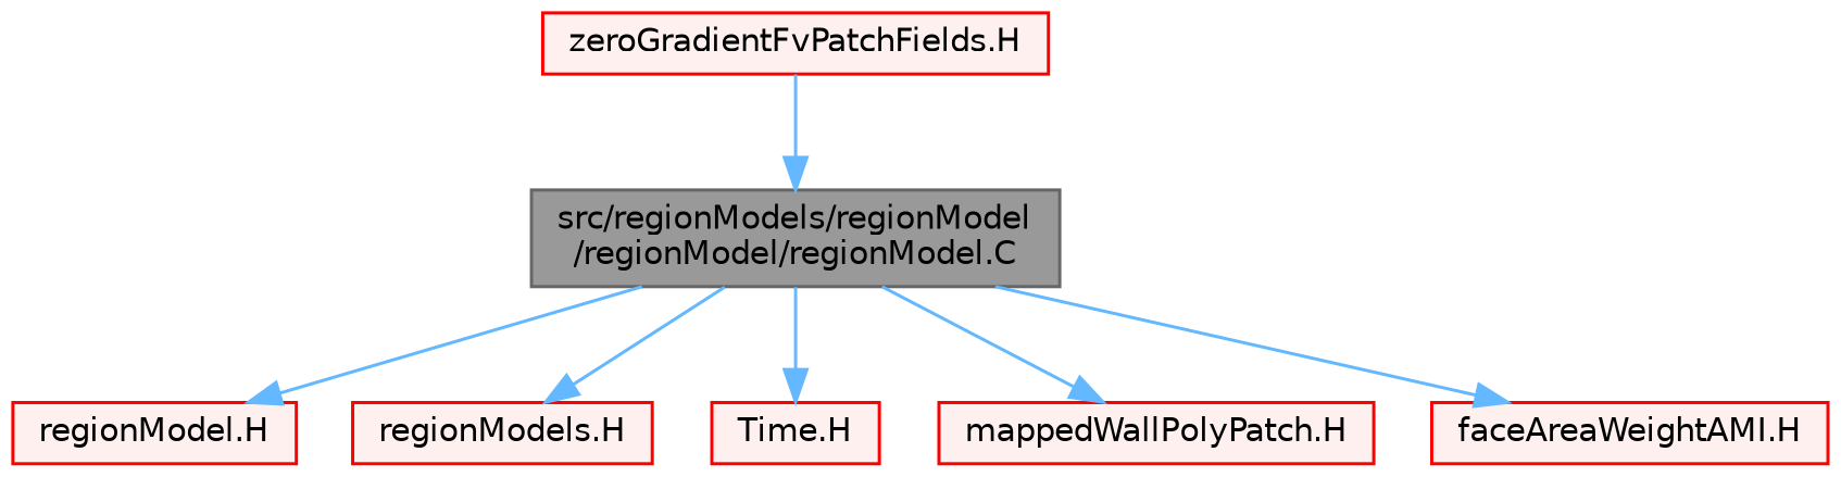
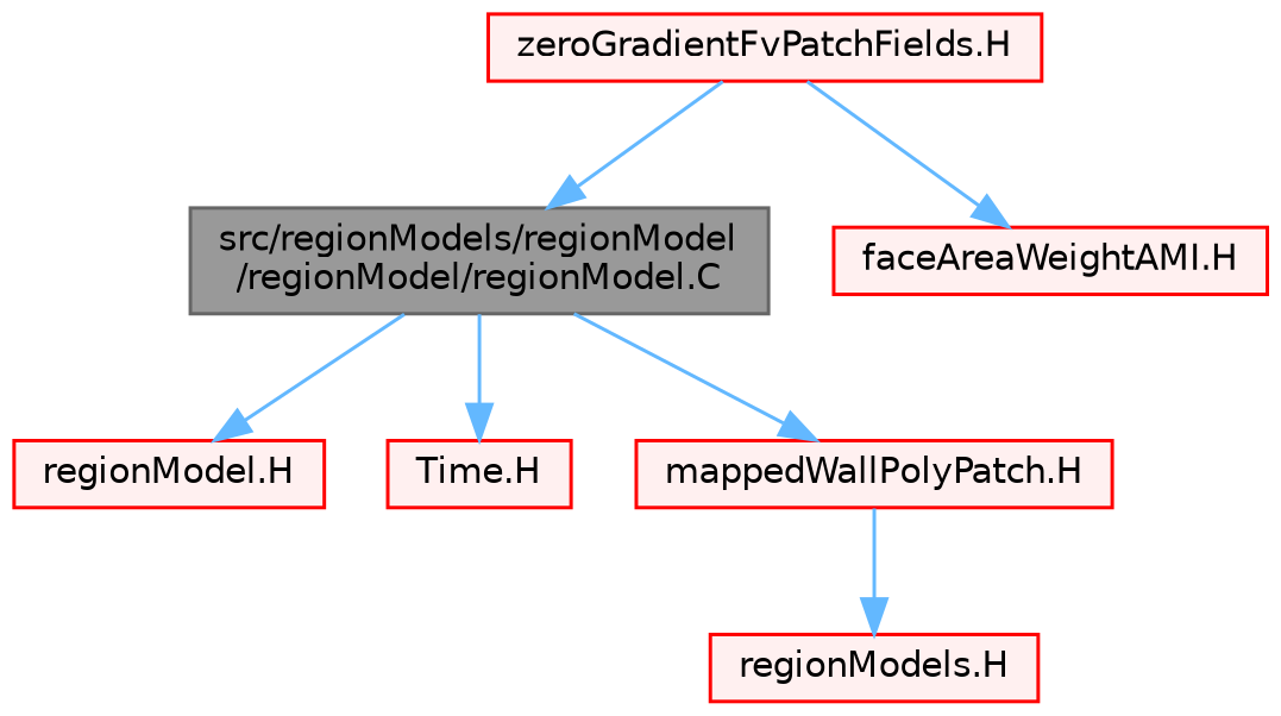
  digraph {
    node [color=red fillcolor="#FFF0F0" fontname=Helvetica fontsize=10 shape=box style=filled]
    edge [color=steelblue1 fontname=Helvetica fontsize=10 labelfontname=Helvetica labelfontsize=10 style=solid]
    n1 [color=gray40 fillcolor=grey60 fontcolor=black height=0.2 label="src/regionModels/regionModel\l/regionModel/regionModel.C" width=0.4]
    n2 [height=0.2 label="regionModel.H" width=0.4]
    n3 [height=0.2 label="regionModels.H" width=0.4]
    n4 [height=0.2 label="Time.H" width=0.4]
    n5 [height=0.2 label="mappedWallPolyPatch.H" width=0.4]
    n6 [height=0.2 label="faceAreaWeightAMI.H" width=0.4]
    n7 [height=0.2 label="zeroGradientFvPatchFields.H" width=0.4]
    n1 -> n2
-   n1 -> n3
+   n5 -> n3
    n1 -> n4
    n1 -> n5
-   n1 -> n6
+   n7 -> n6
    n7 -> n1
  }
